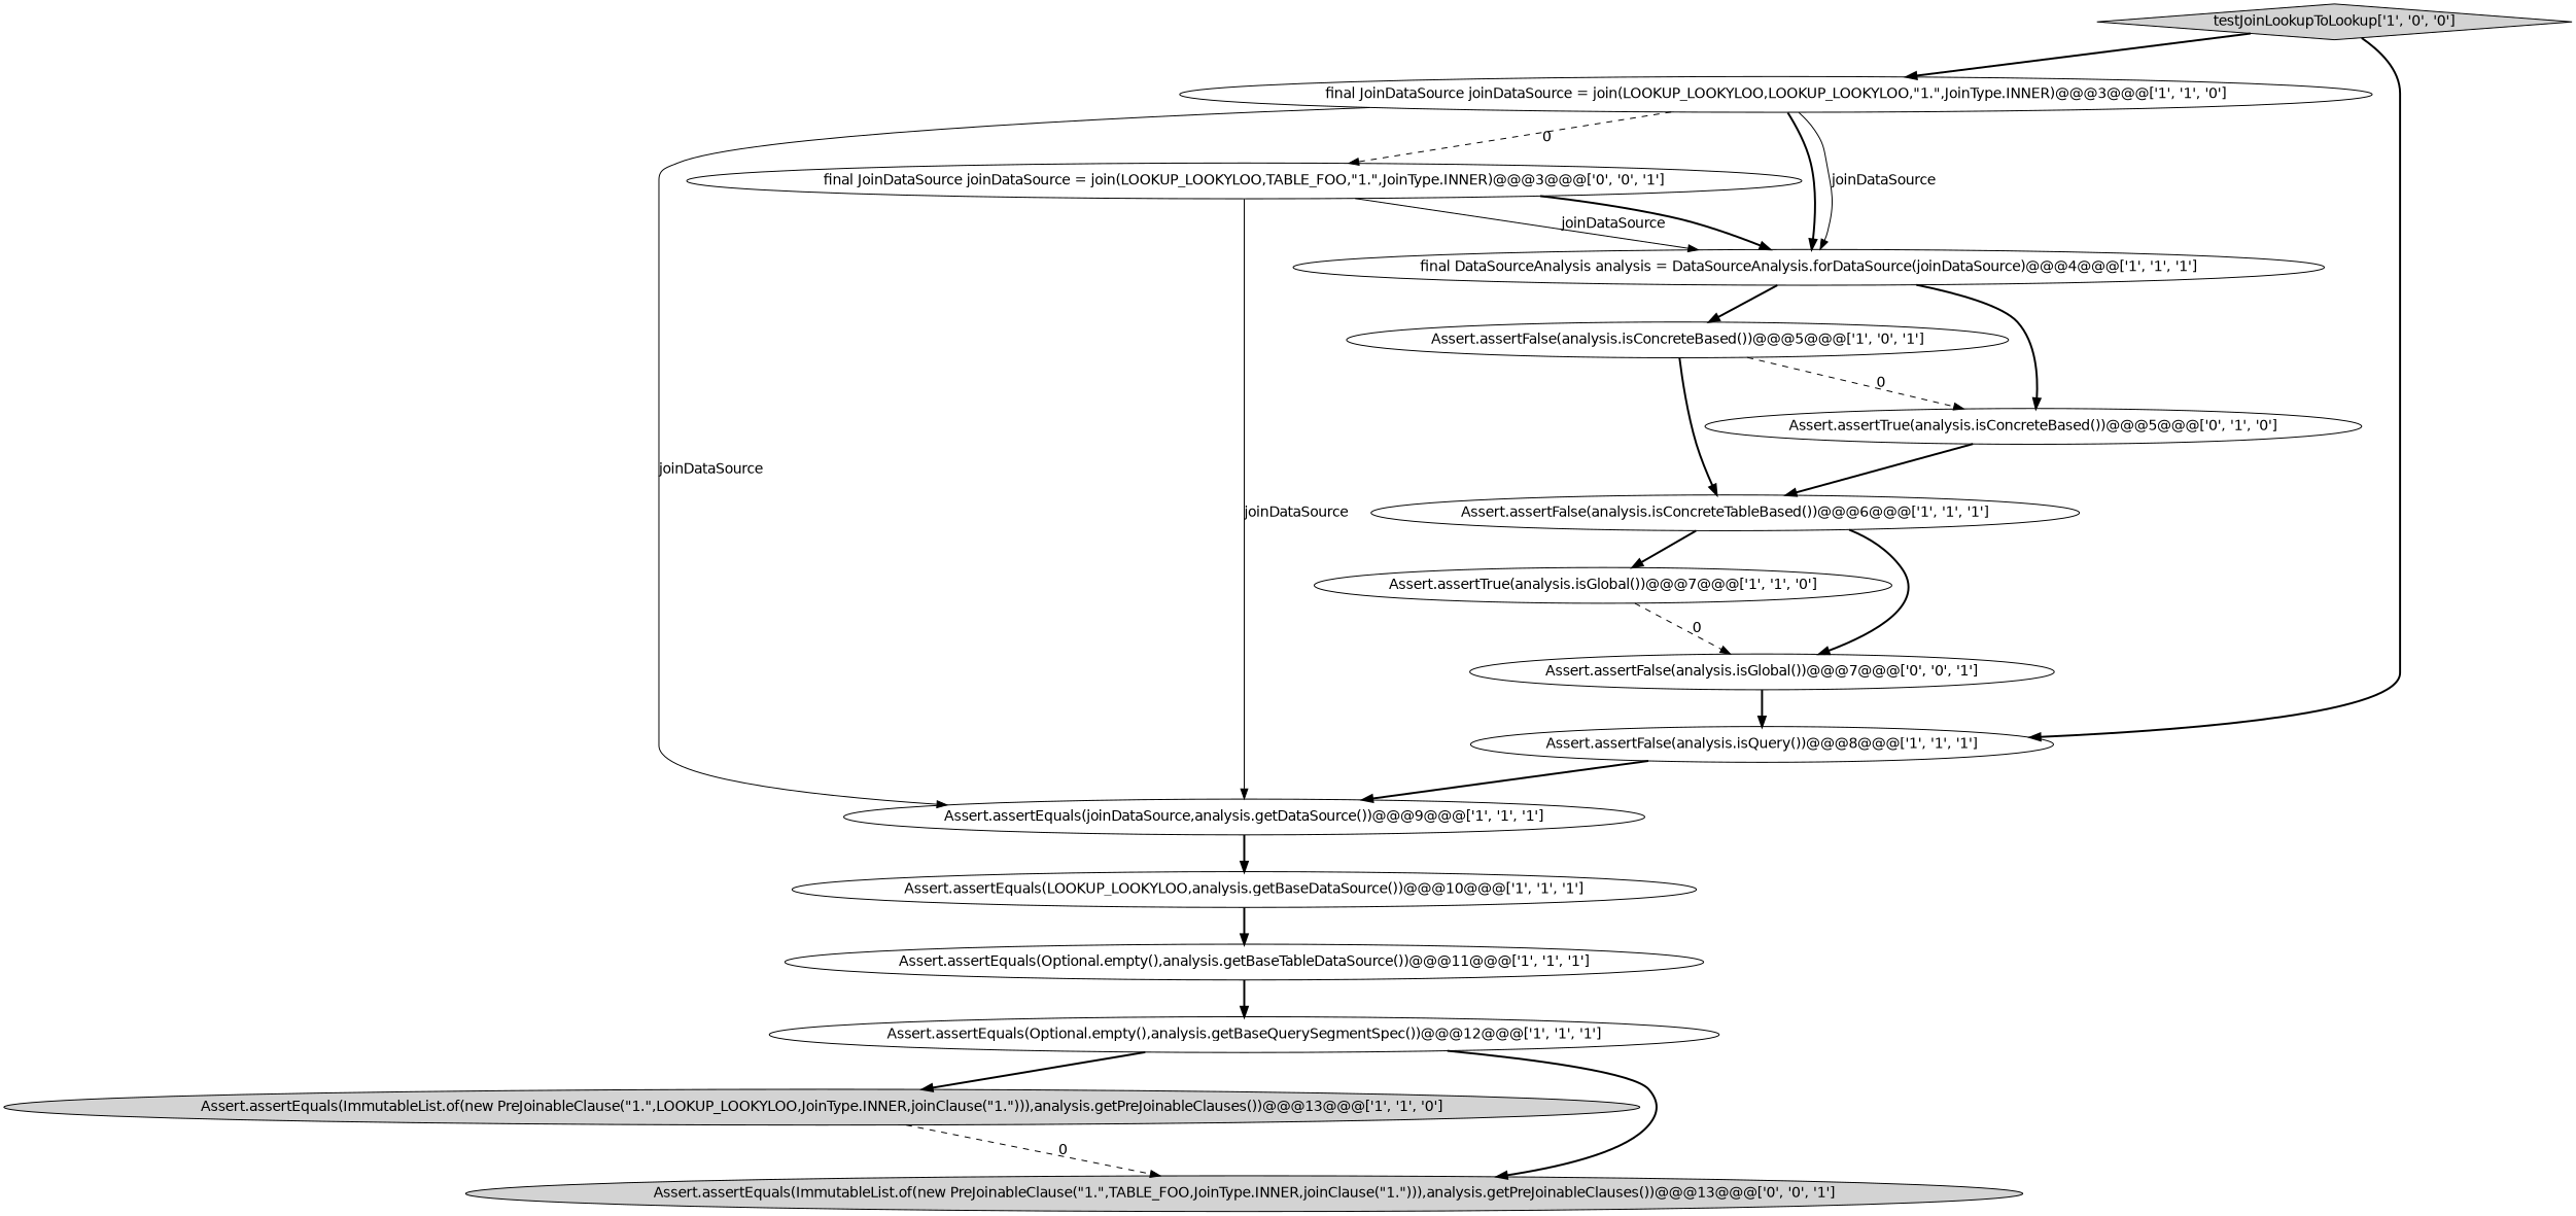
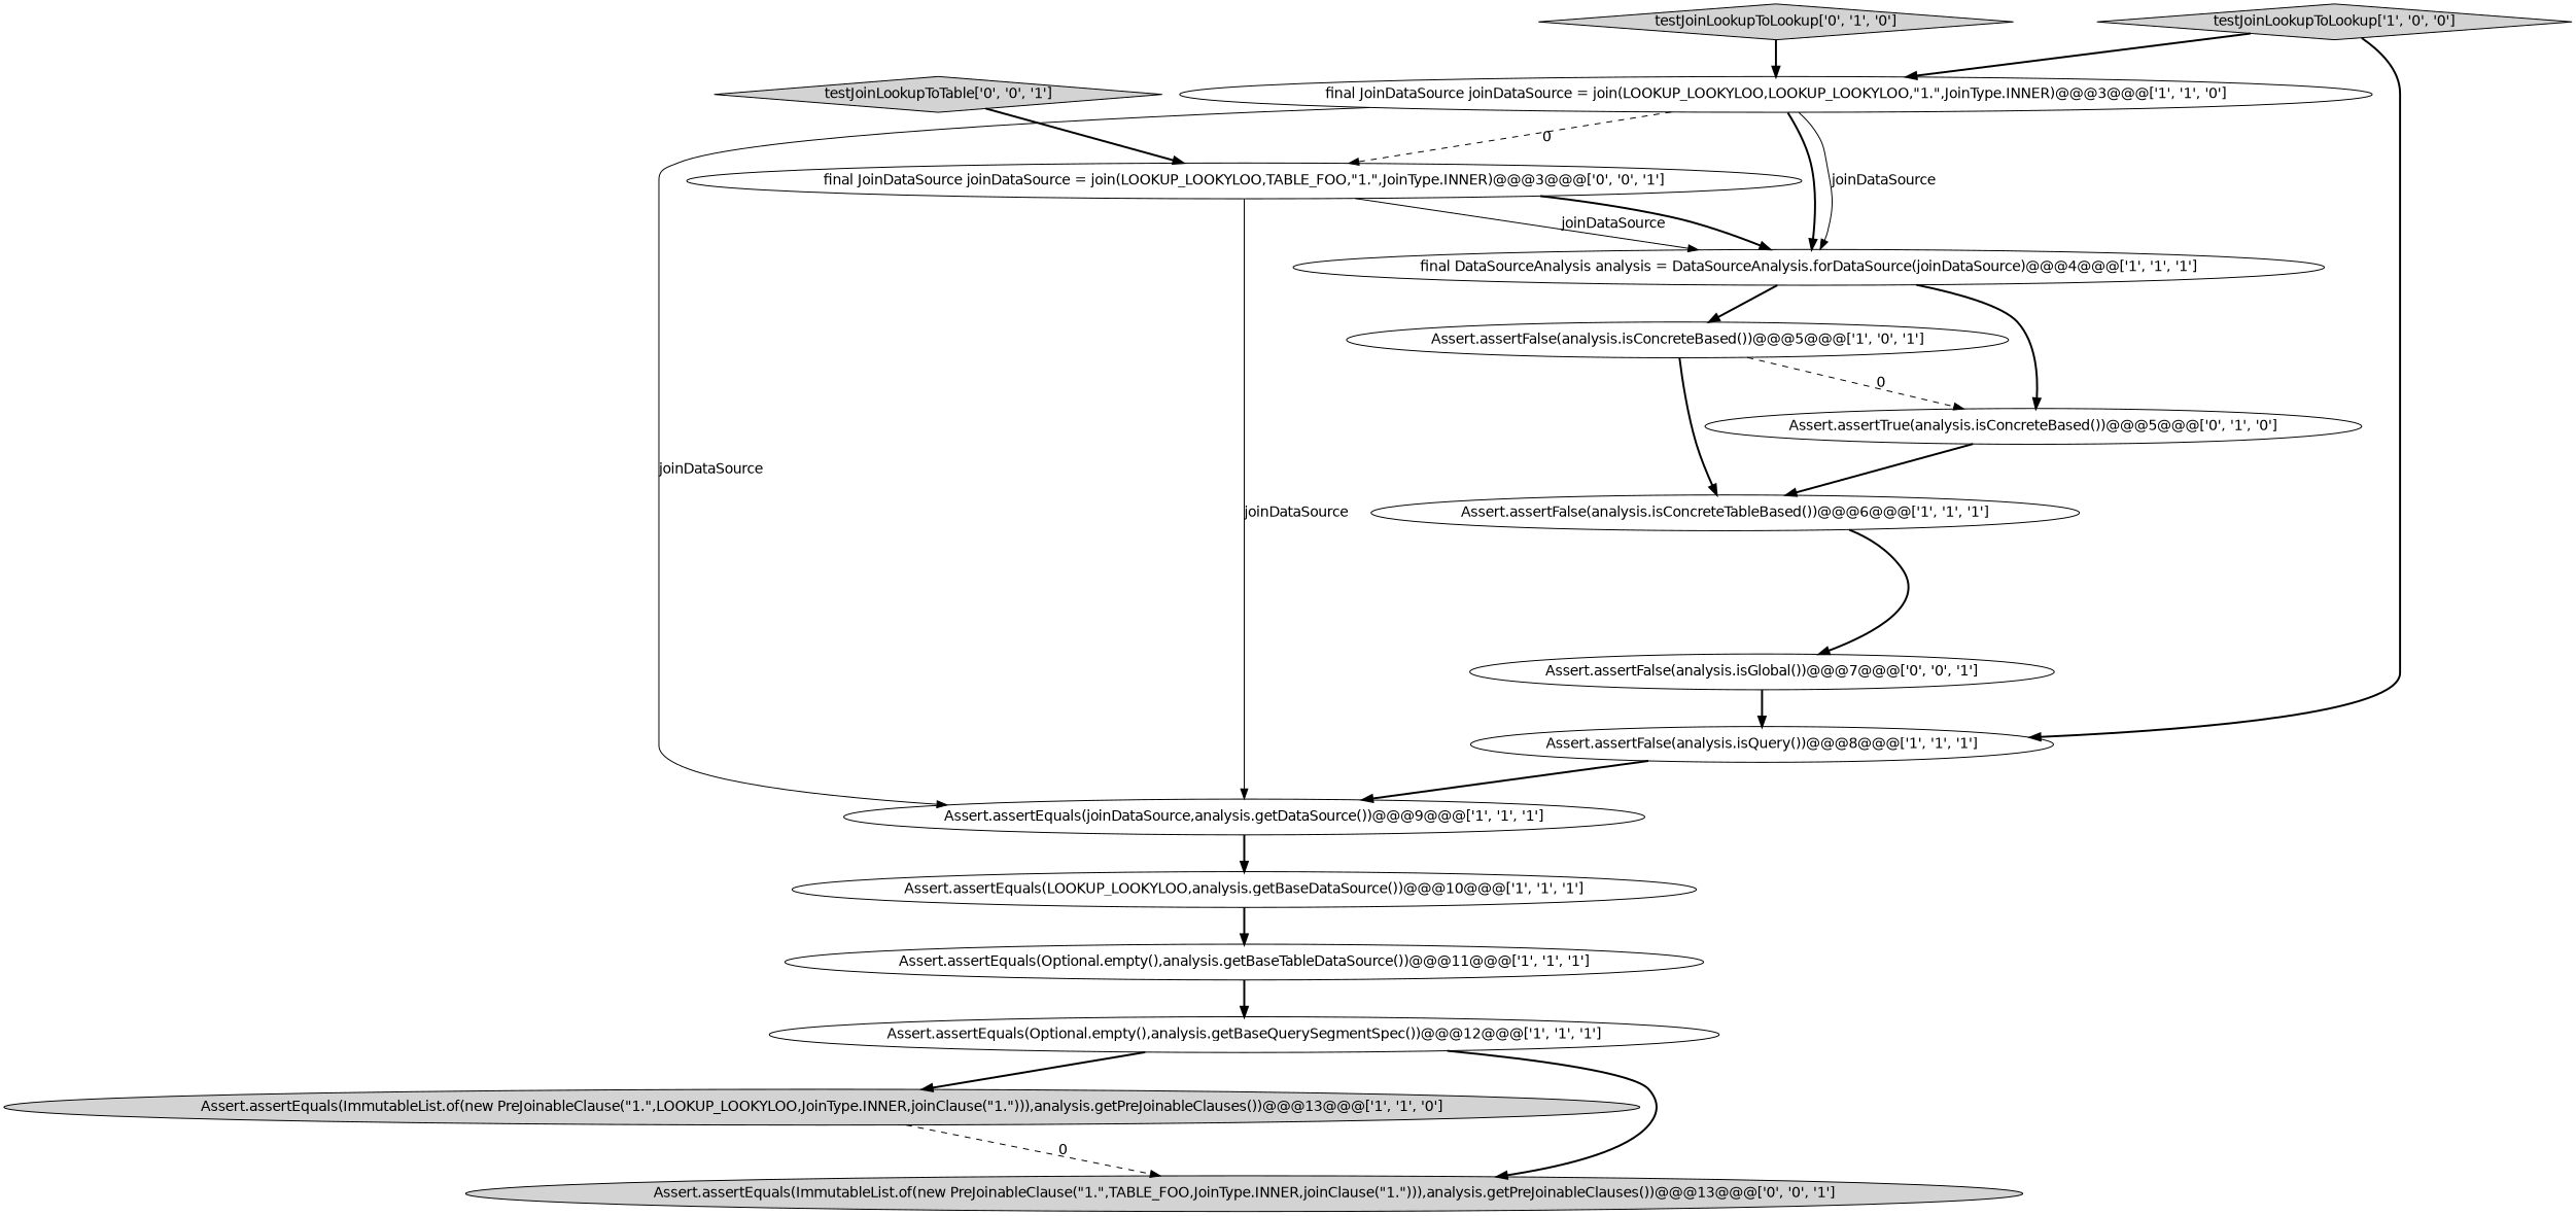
  digraph {
    fontname="DejaVu Sans"
    node [fillcolor=white fontname="DejaVu Sans" shape=ellipse style=filled]
    edge [fontname="DejaVu Sans" style=bold]
-   n1 [label="Assert.assertTrue(analysis.isGlobal())@@@7@@@['1', '1', '0']"]
    n2 [label="Assert.assertFalse(analysis.isGlobal())@@@7@@@['0', '0', '1']"]
    n3 [label="Assert.assertFalse(analysis.isQuery())@@@8@@@['1', '1', '1']"]
    n4 [label="Assert.assertEquals(joinDataSource,analysis.getDataSource())@@@9@@@['1', '1', '1']"]
    n5 [label="Assert.assertEquals(LOOKUP_LOOKYLOO,analysis.getBaseDataSource())@@@10@@@['1', '1', '1']"]
+   n6 [fillcolor=lightgray label="testJoinLookupToLookup['0', '1', '0']" shape=diamond]
    n7 [label="final JoinDataSource joinDataSource = join(LOOKUP_LOOKYLOO,LOOKUP_LOOKYLOO,\"1.\",JoinType.INNER)@@@3@@@['1', '1', '0']"]
    n8 [label="final DataSourceAnalysis analysis = DataSourceAnalysis.forDataSource(joinDataSource)@@@4@@@['1', '1', '1']"]
    n9 [label="final JoinDataSource joinDataSource = join(LOOKUP_LOOKYLOO,TABLE_FOO,\"1.\",JoinType.INNER)@@@3@@@['0', '0', '1']"]
    n10 [fillcolor=lightgray label="testJoinLookupToLookup['1', '0', '0']" shape=diamond]
    n11 [label="Assert.assertFalse(analysis.isConcreteBased())@@@5@@@['1', '0', '1']"]
    n12 [label="Assert.assertFalse(analysis.isConcreteTableBased())@@@6@@@['1', '1', '1']"]
    n13 [label="Assert.assertTrue(analysis.isConcreteBased())@@@5@@@['0', '1', '0']"]
+   n14 [fillcolor=lightgray label="testJoinLookupToTable['0', '0', '1']" shape=diamond]
    n15 [fillcolor=lightgray label="Assert.assertEquals(ImmutableList.of(new PreJoinableClause(\"1.\",TABLE_FOO,JoinType.INNER,joinClause(\"1.\"))),analysis.getPreJoinableClauses())@@@13@@@['0', '0', '1']"]
    n16 [fillcolor=lightgray label="Assert.assertEquals(ImmutableList.of(new PreJoinableClause(\"1.\",LOOKUP_LOOKYLOO,JoinType.INNER,joinClause(\"1.\"))),analysis.getPreJoinableClauses())@@@13@@@['1', '1', '0']"]
    n17 [label="Assert.assertEquals(Optional.empty(),analysis.getBaseQuerySegmentSpec())@@@12@@@['1', '1', '1']"]
    n18 [label="Assert.assertEquals(Optional.empty(),analysis.getBaseTableDataSource())@@@11@@@['1', '1', '1']"]
-   n1 -> n2 [label=0 style=dashed]
    n2 -> n3
    n3 -> n4
    n4 -> n5
    n5 -> n18
+   n6 -> n7
    n7 -> n4 [label=joinDataSource style=solid]
    n7 -> n8
    n7 -> n8 [label=joinDataSource style=solid]
    n7 -> n9 [label=0 style=dashed]
    n8 -> n11
    n8 -> n13
    n9 -> n4 [label=joinDataSource style=solid]
    n9 -> n8 [label=joinDataSource style=solid]
    n9 -> n8
    n10 -> n3
    n10 -> n7
    n11 -> n12
    n11 -> n13 [label=0 style=dashed]
-   n12 -> n1
    n12 -> n2
    n13 -> n12
+   n14 -> n9
    n16 -> n15 [label=0 style=dashed]
    n17 -> n15
    n17 -> n16
    n18 -> n17
  }
